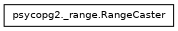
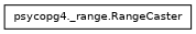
  digraph {
    rankdir=LR
-   n1 [color=black fillcolor=white fontname=Helvetica fontsize=10 height=0.2 label="psycopg2._range.RangeCaster" shape=record style=filled width=0.4]
+   n1 [color=black fillcolor=white fontname=Helvetica fontsize=10 height=0.2 label="psycopg4._range.RangeCaster" shape=record style=filled width=0.4]
  }
